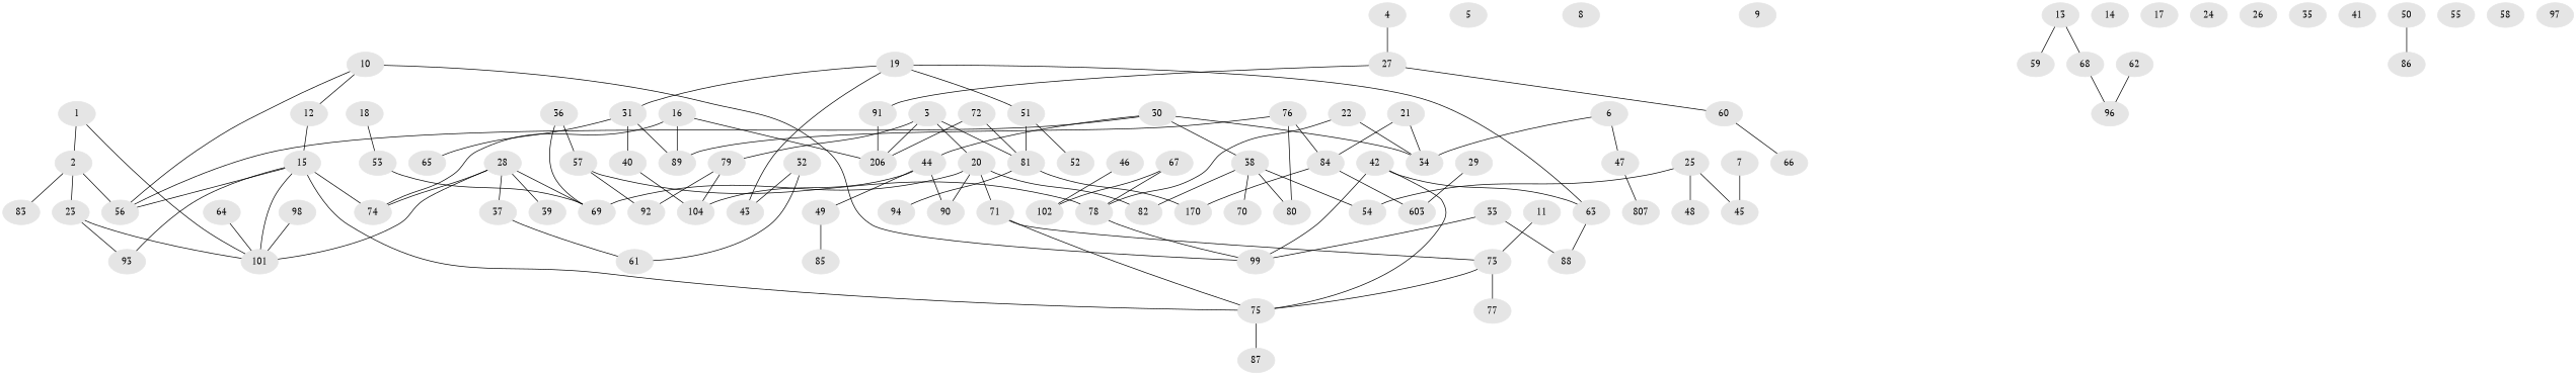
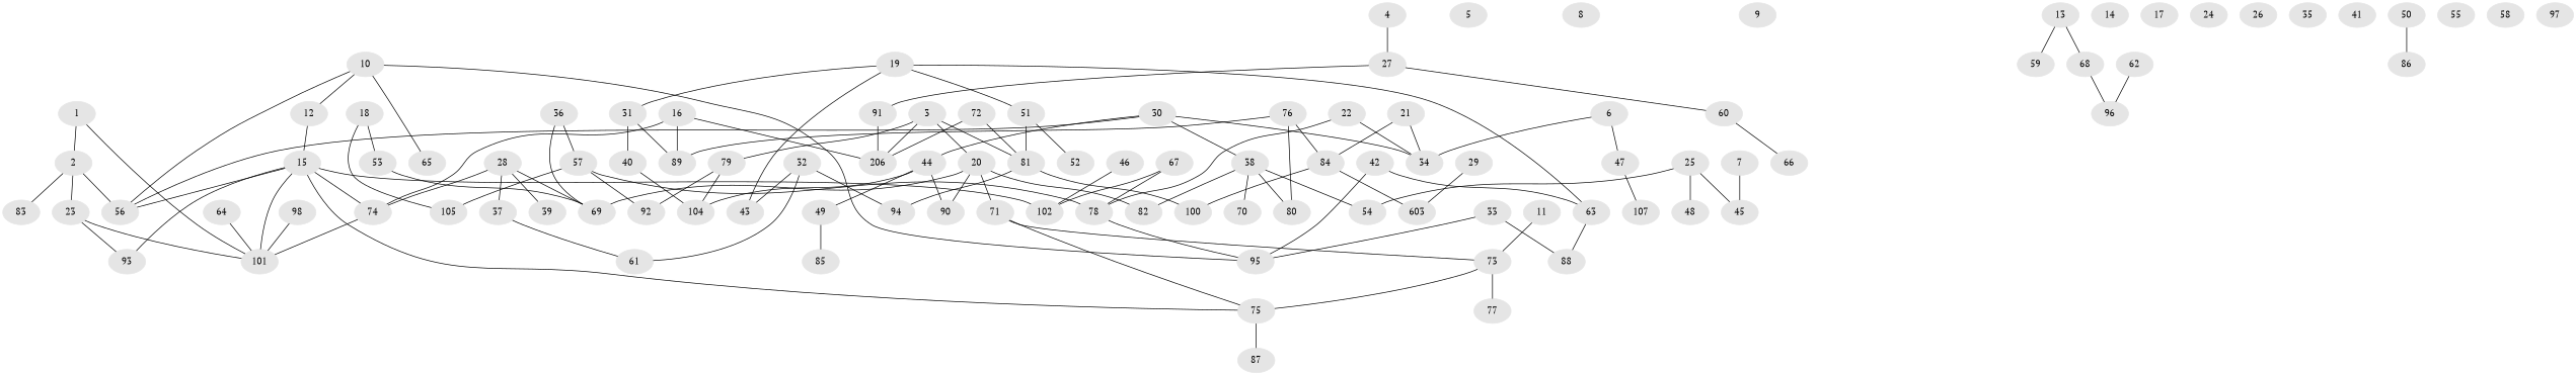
  graph {
    fontname="PT Serif"
    node [color=gray90 fontname="PT Serif" style=filled]
    edge [fontname="PT Serif"]
    1
    2
    101
    23
    56
    83
    93
    3
    20
    79
    81
    n12 [label=206]
    69
    71
    82
    90
    104
    92
    94
-   100 [label=170]
+   100
    4
    27
    60
    91
    5
    6
    34
    47
-   107 [label=807]
+   107
    7
    45
    8
    9
    10
    12
    65
-   99
+   99 [label=95]
    15
    11
    73
    75
    77
    74
    102
    13
    59
    68
    96
    14
    87
    16
    89
    17
    18
    53
+   105
    19
    31
    43
    51
    63
    40
    52
    88
    21
    84
    n67 [label=603]
    22
    78
    24
    25
    48
    54
    26
    66
    28
    37
    39
    61
    29
    30
    38
    44
    70
    80
    49
    32
    33
    35
    36
    57
    41
    42
    85
    46
    50
    86
    55
    58
    62
    64
    67
    72
    76
    97
    98
    1 -- 2
    1 -- 101
    2 -- 23
    2 -- 56
    2 -- 83
    23 -- 101
    23 -- 93
    3 -- 20
    3 -- 79
    3 -- 81
    3 -- n12
    20 -- 69
    20 -- 71
    20 -- 82
    20 -- 90
    79 -- 104
    79 -- 92
    81 -- 94
    81 -- 100
    71 -- 73
    71 -- 75
    4 -- 27
    27 -- 60
    27 -- 91
    60 -- 66
    91 -- n12
    6 -- 34
    6 -- 47
    47 -- 107
    7 -- 45
    10 -- 56
    10 -- 12
-   31 -- 65
+   10 -- 65
    10 -- 99
    12 -- 15
    15 -- 101
    15 -- 56
    15 -- 93
    15 -- 75
    15 -- 74
+   15 -- 102
    11 -- 73
    73 -- 75
    73 -- 77
    75 -- 87
    13 -- 59
    13 -- 68
    68 -- 96
    16 -- n12
    16 -- 74
    16 -- 89
    18 -- 53
+   18 -- 105
    53 -- 69
    19 -- 31
    19 -- 43
    19 -- 51
    19 -- 63
    31 -- 89
    31 -- 40
    51 -- 81
    51 -- 52
    63 -- 88
    40 -- 104
    21 -- 34
    21 -- 84
    84 -- 100
    84 -- n67
    22 -- 34
    22 -- 78
    78 -- 99
    25 -- 45
    25 -- 48
    25 -- 54
-   28 -- 101
+   74 -- 101
    28 -- 69
    28 -- 74
    28 -- 37
    28 -- 39
    37 -- 61
    29 -- n67
    30 -- 56
    30 -- 34
    30 -- 38
    30 -- 44
    38 -- 82
    38 -- 54
    38 -- 70
    38 -- 80
    44 -- 90
    44 -- 104
    44 -- 49
    49 -- 85
+   32 -- 94
    32 -- 43
    32 -- 61
    33 -- 99
    33 -- 88
    36 -- 69
    36 -- 57
    57 -- 92
+   57 -- 105
    57 -- 78
    42 -- 99
-   42 -- 75
    42 -- 63
    46 -- 102
    50 -- 86
    62 -- 96
    64 -- 101
    67 -- 102
    67 -- 78
    72 -- 81
    72 -- n12
    76 -- 89
    76 -- 84
    76 -- 80
    98 -- 101
  }
